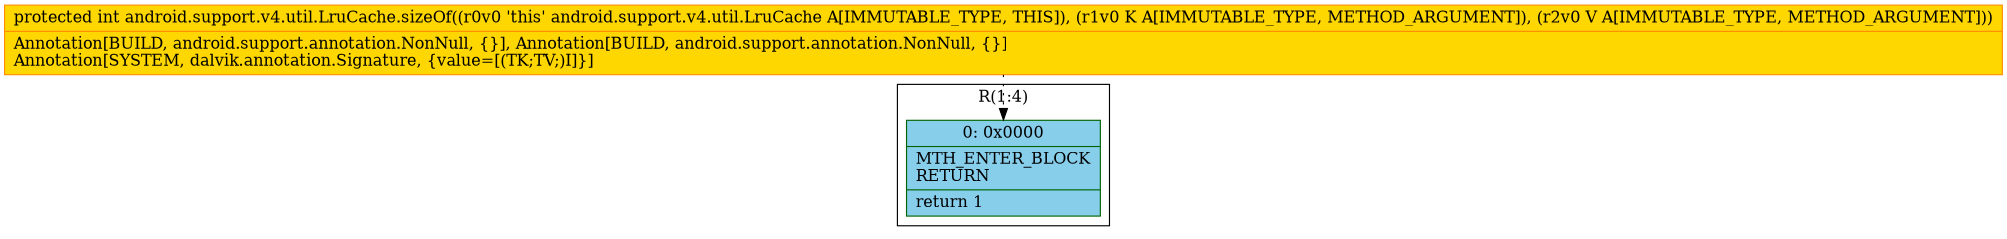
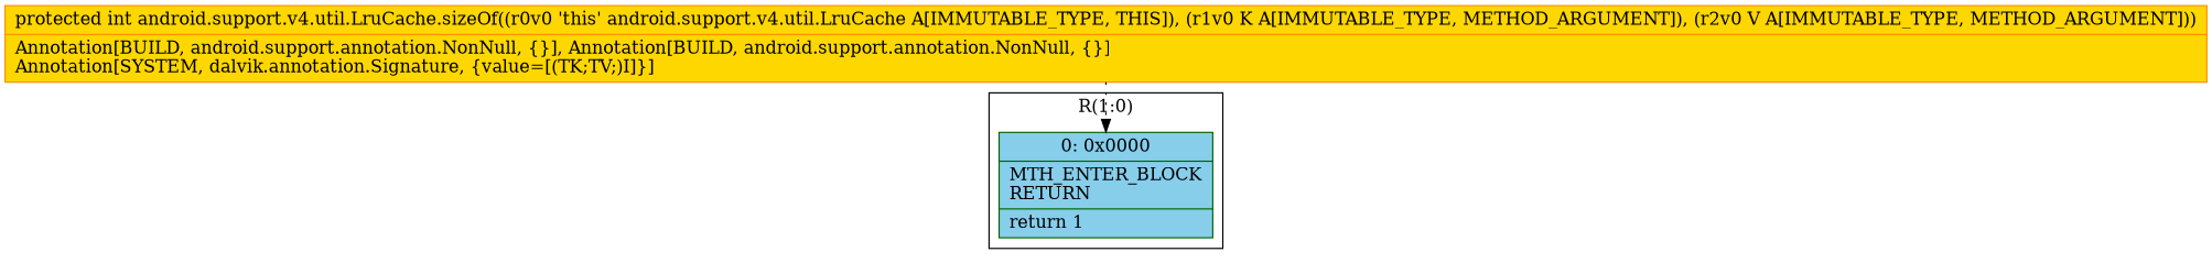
  digraph {
    node [shape=record style=filled]
    n1 [color=darkgreen label="{0\:\ 0x0000|MTH_ENTER_BLOCK\lRETURN\l|return 1\l}" fillcolor=skyblue]
    n2 [label="{protected int android.support.v4.util.LruCache.sizeOf((r0v0 'this' android.support.v4.util.LruCache A[IMMUTABLE_TYPE, THIS]), (r1v0 K A[IMMUTABLE_TYPE, METHOD_ARGUMENT]), (r2v0 V A[IMMUTABLE_TYPE, METHOD_ARGUMENT]))  | Annotation[BUILD, android.support.annotation.NonNull, \{\}], Annotation[BUILD, android.support.annotation.NonNull, \{\}]\lAnnotation[SYSTEM, dalvik.annotation.Signature, \{value=[(TK;TV;)I]\}]\l}" fillcolor=gold color=darkorange]
    subgraph cluster_1 {
-     label="R(1:4)"
+     label="R(1:0)"
      n1
    }
    n2 -> n1 [style=dotted]
  }
